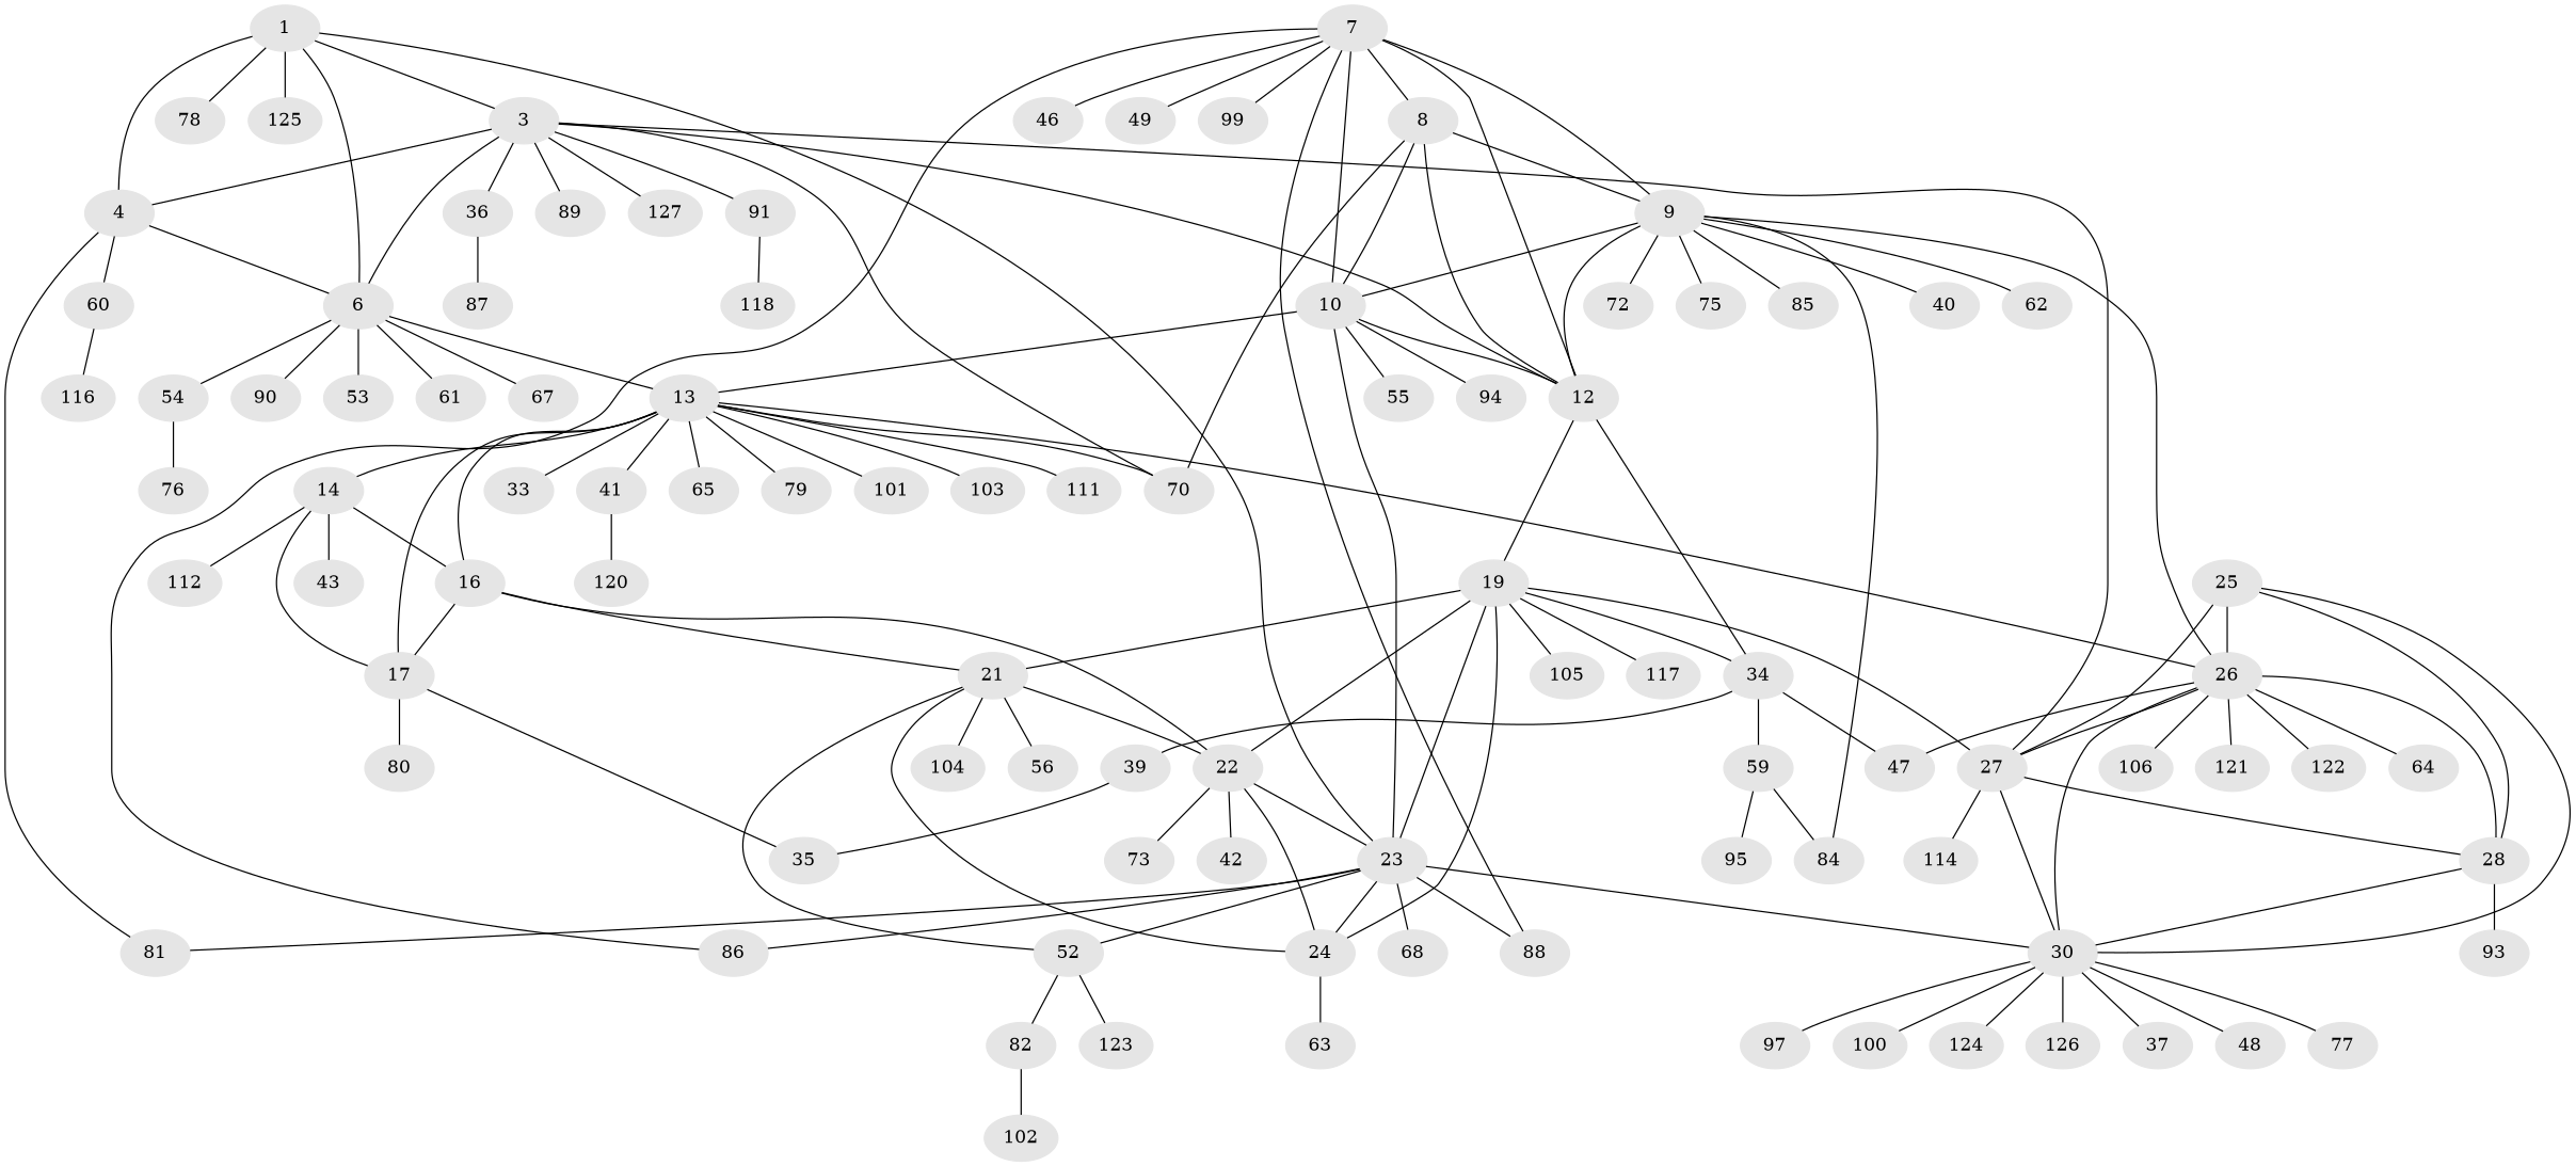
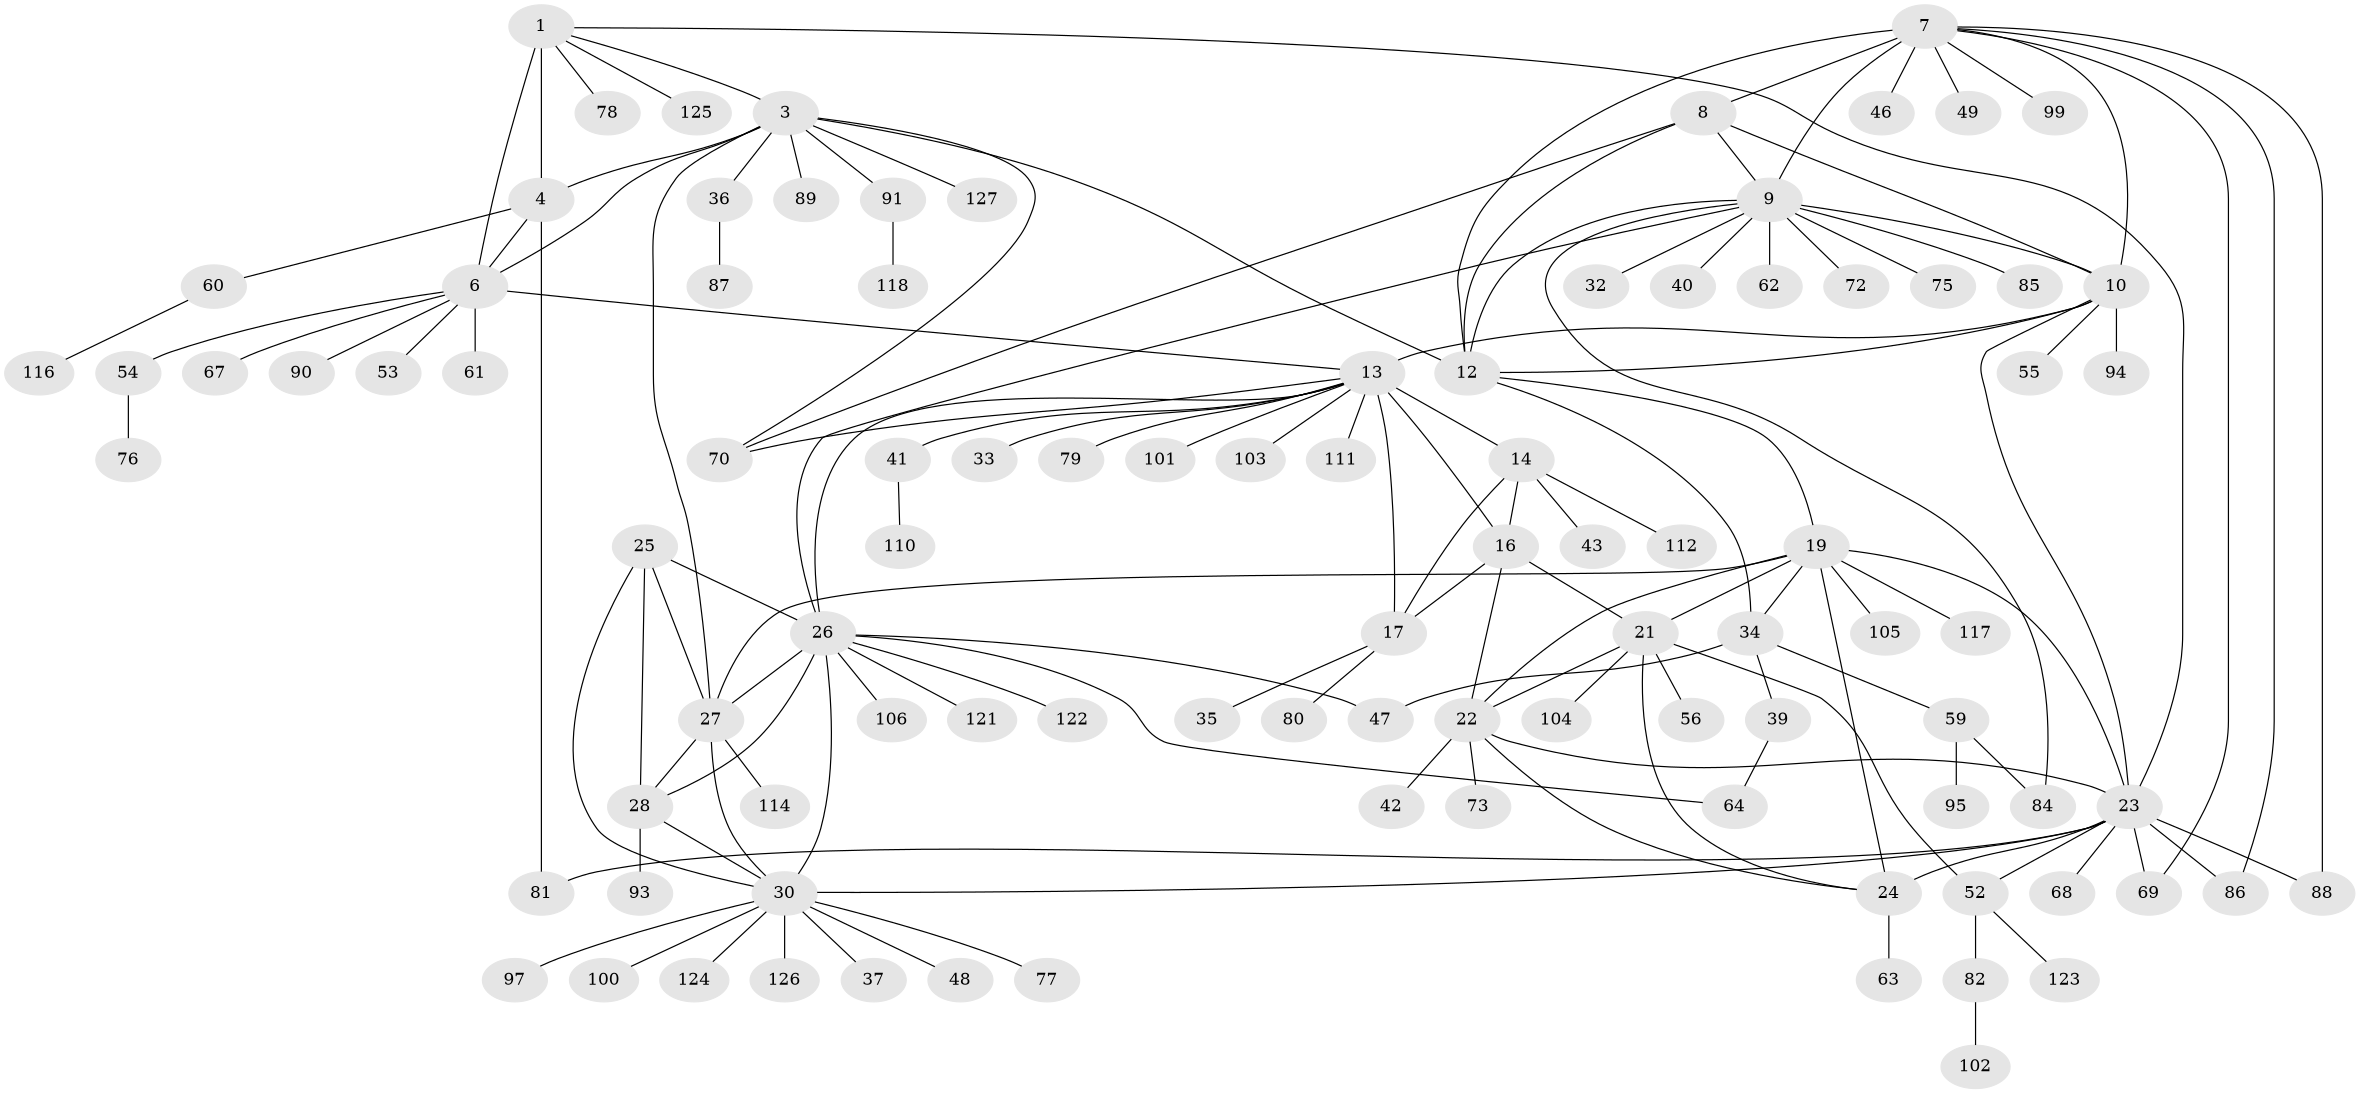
  graph {
    node [color=gray90 style=filled]
    1 [super="+2"]
    3 [super="+51"]
    4 [super="+5"]
    6 [super="+31"]
    23 [super="+50"]
    78
    125
    12 [super="+66"]
    27 [super="+57"]
    36
    70
    89
    91
    127
    60
    81
    13 [super="+18"]
    53
    54
    61
    67
    90
+   69
    86
    88
    24
    30 [super="+56"]
    52 [super="+92"]
    68 [super="+113"]
    19 [super="+20"]
    34 [super="+58"]
    28
    114
    87
    118
    116
    26 [super="+29"]
    14 [super="+15"]
    16 [super="+74"]
    17
    33
    41 [super="+45"]
-   65
    79 [super="+98"]
    101
    103
    111
    76
    7 [super="+11"]
    8 [super="+71"]
    9 [super="+44"]
    10 [super="+119"]
    46
    49
    99
+   32
    40
    62
    72
    75
    84
    85
    55
    94 [super="+108"]
    47
    64 [super="+83"]
    106
    121
    122
    21 [super="+110"]
    22 [super="+38"]
    105
    117
    39
    59
    43
    112
    35
    80
-   120
+   120 [label=110]
    n81 [label=56]
    104
    42
    73
    63
    37
    48
    77
    97 [super="+109"]
    100 [super="+115"]
    124
    126
    82
    123
    25
    93
    95
    102
    1 -- 3 [weight=2]
    1 -- 4 [weight=4]
    1 -- 6 [weight=2]
    1 -- 23
    1 -- 78
    1 -- 125
    3 -- 4 [weight=2]
    3 -- 6
    3 -- 12
    3 -- 27
    3 -- 36
    3 -- 70
    3 -- 89
    3 -- 91
    3 -- 127
    4 -- 6 [weight=2]
    4 -- 60
    4 -- 81
    6 -- 13
    6 -- 53
    6 -- 54
    6 -- 61
    6 -- 67
    6 -- 90
    23 -- 81
+   23 -- 69
    23 -- 86
    23 -- 88
    23 -- 24
    23 -- 30
    23 -- 52
    23 -- 68
    12 -- 19
    12 -- 34
    27 -- 30
    27 -- 28
    27 -- 114
    36 -- 87
    91 -- 118
    60 -- 116
    13 -- 70
    13 -- 26
    13 -- 14 [weight=4]
    13 -- 16 [weight=2]
    13 -- 17 [weight=2]
    13 -- 33
    13 -- 41
-   13 -- 65
    13 -- 79
    13 -- 101
    13 -- 103
    13 -- 111
    54 -- 76
    24 -- 63
    30 -- 37
    30 -- 48
    30 -- 77
    30 -- 97
    30 -- 100
    30 -- 124
    30 -- 126
    52 -- 82
    52 -- 123
    19 -- 23 [weight=2]
    19 -- 27
    19 -- 24 [weight=2]
    19 -- 34
    19 -- 21 [weight=2]
    19 -- 22 [weight=2]
    19 -- 105
    19 -- 117
    34 -- 47
    34 -- 39
    34 -- 59
    28 -- 30
    28 -- 93
    26 -- 27 [weight=2]
    26 -- 30 [weight=2]
    26 -- 28 [weight=2]
    26 -- 47
    26 -- 64
    26 -- 106
    26 -- 121
    26 -- 122
    14 -- 16 [weight=2]
    14 -- 17 [weight=2]
    14 -- 43
    14 -- 112
    16 -- 17
    16 -- 21
    16 -- 22
    17 -- 35
    17 -- 80
    41 -- 120
    7 -- 12 [weight=2]
+   7 -- 69
    7 -- 86
    7 -- 88
    7 -- 8 [weight=2]
    7 -- 9 [weight=2]
    7 -- 10 [weight=2]
    7 -- 46
    7 -- 49
    7 -- 99
    8 -- 12
    8 -- 70
    8 -- 9
    8 -- 10
    9 -- 12
    9 -- 26
    9 -- 10
+   9 -- 32
    9 -- 40
    9 -- 62
    9 -- 72
    9 -- 75
    9 -- 84
    9 -- 85
    10 -- 23
    10 -- 12
    10 -- 13
    10 -- 55
    10 -- 94
    21 -- 24
    21 -- 52
    21 -- 22
    21 -- n81
    21 -- 104
    22 -- 23
    22 -- 24
    22 -- 42
    22 -- 73
-   39 -- 35
+   39 -- 64
    59 -- 84
    59 -- 95
    82 -- 102
    25 -- 27
    25 -- 30
    25 -- 28
    25 -- 26 [weight=2]
  }
